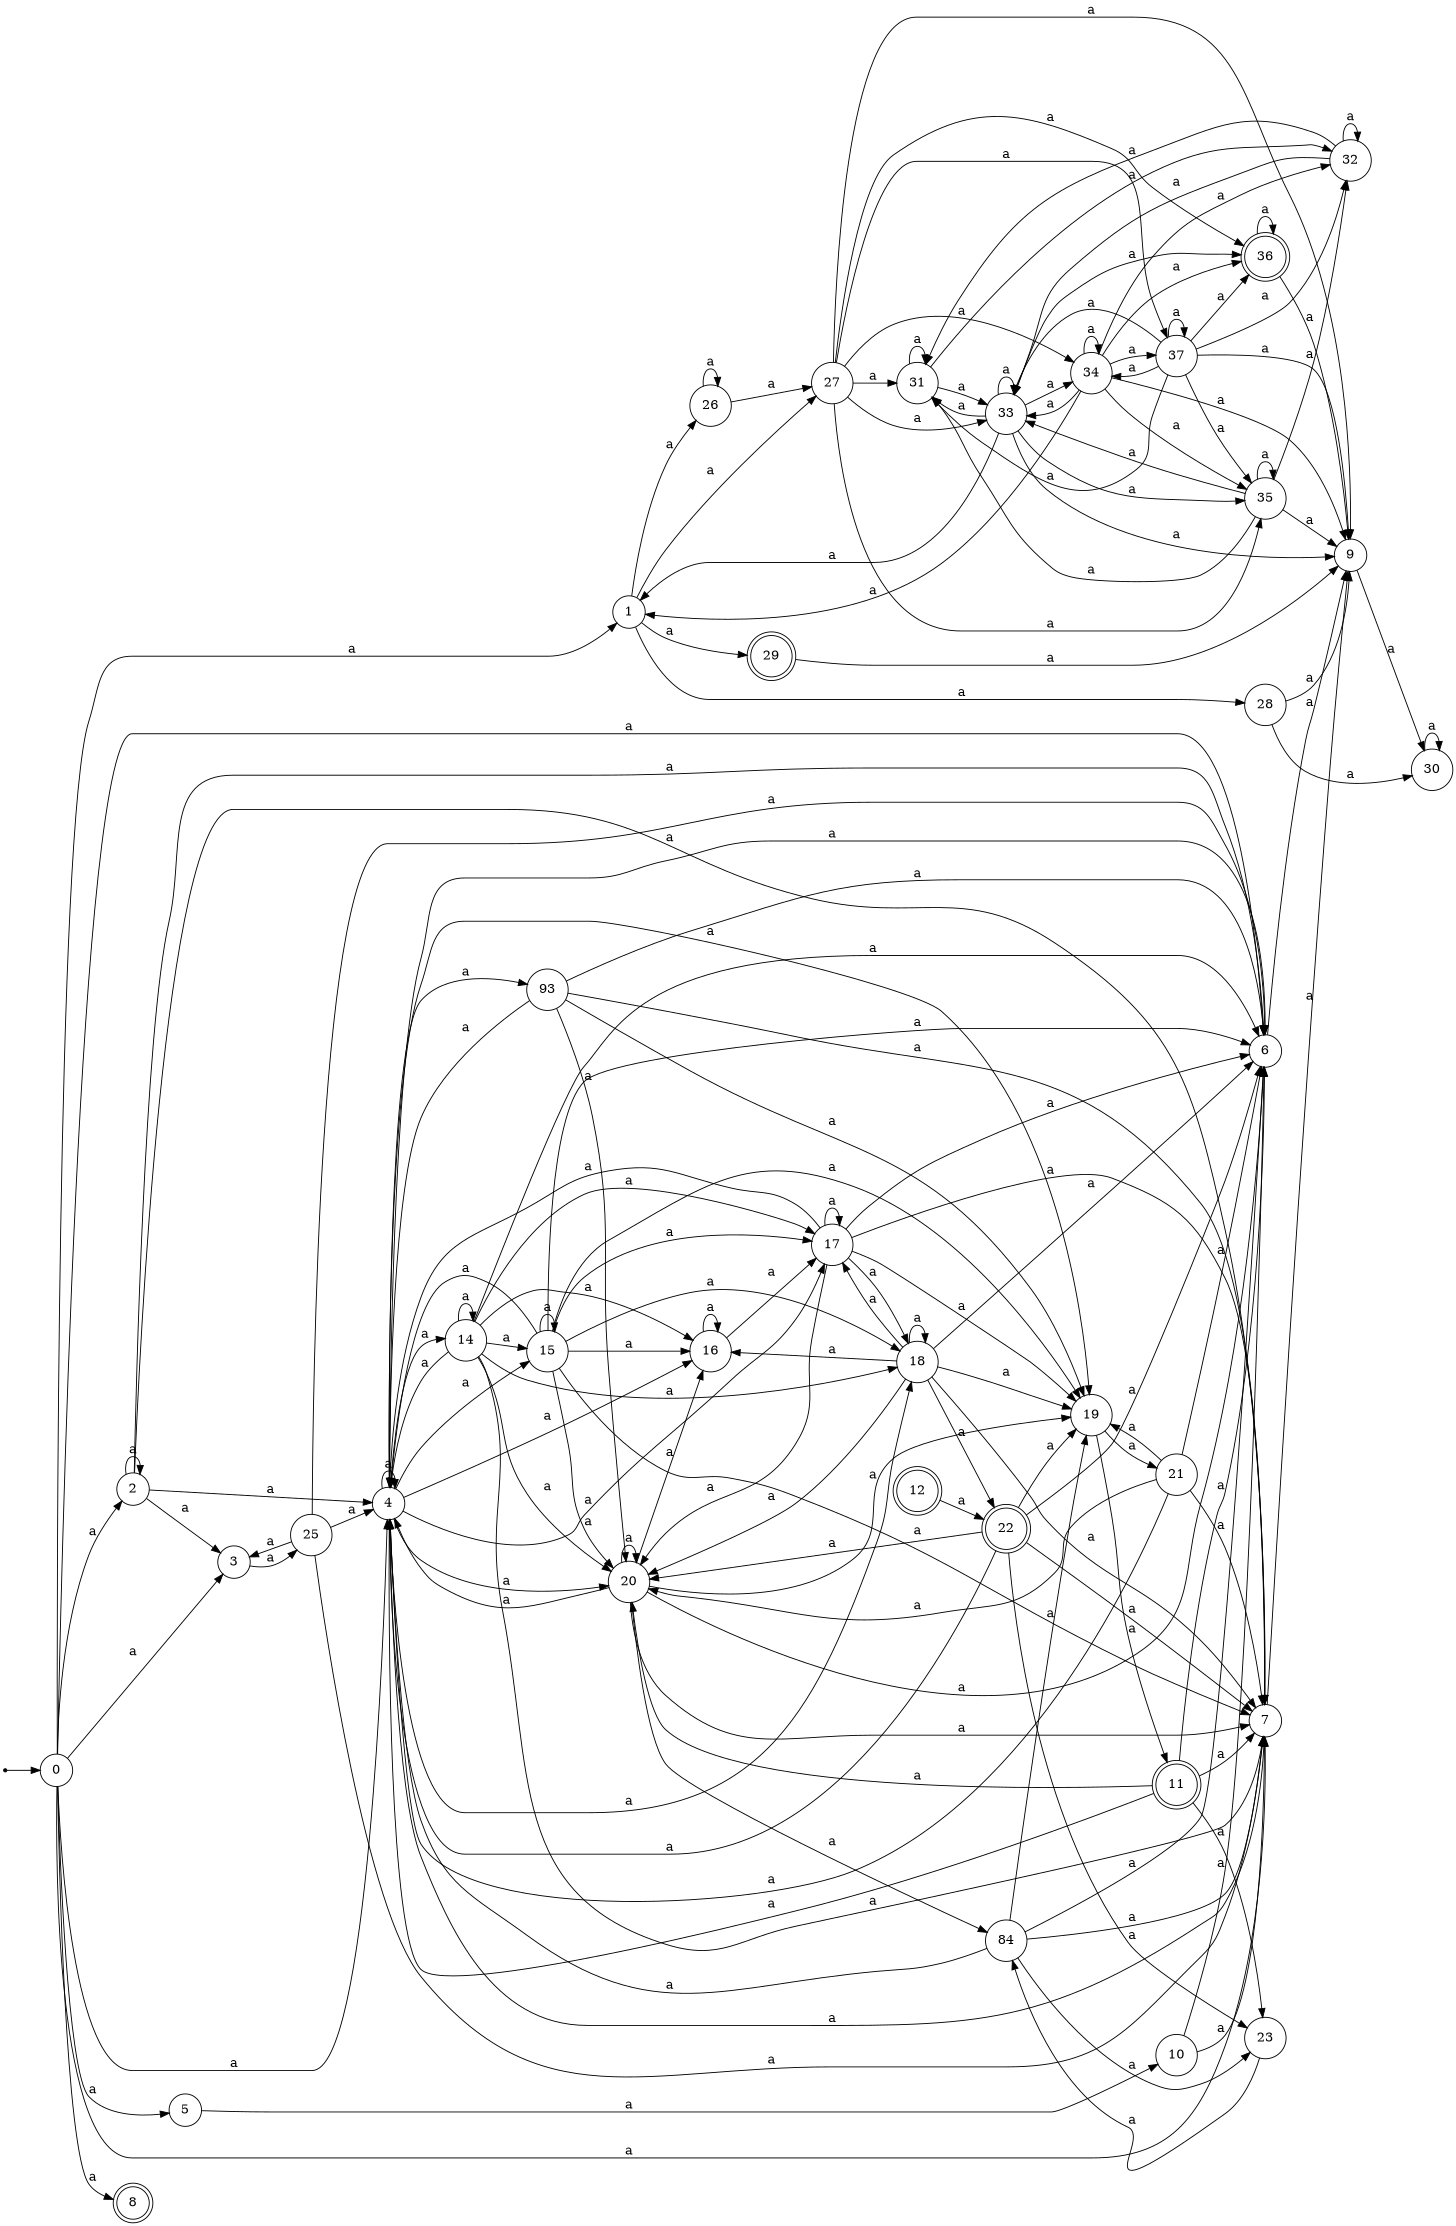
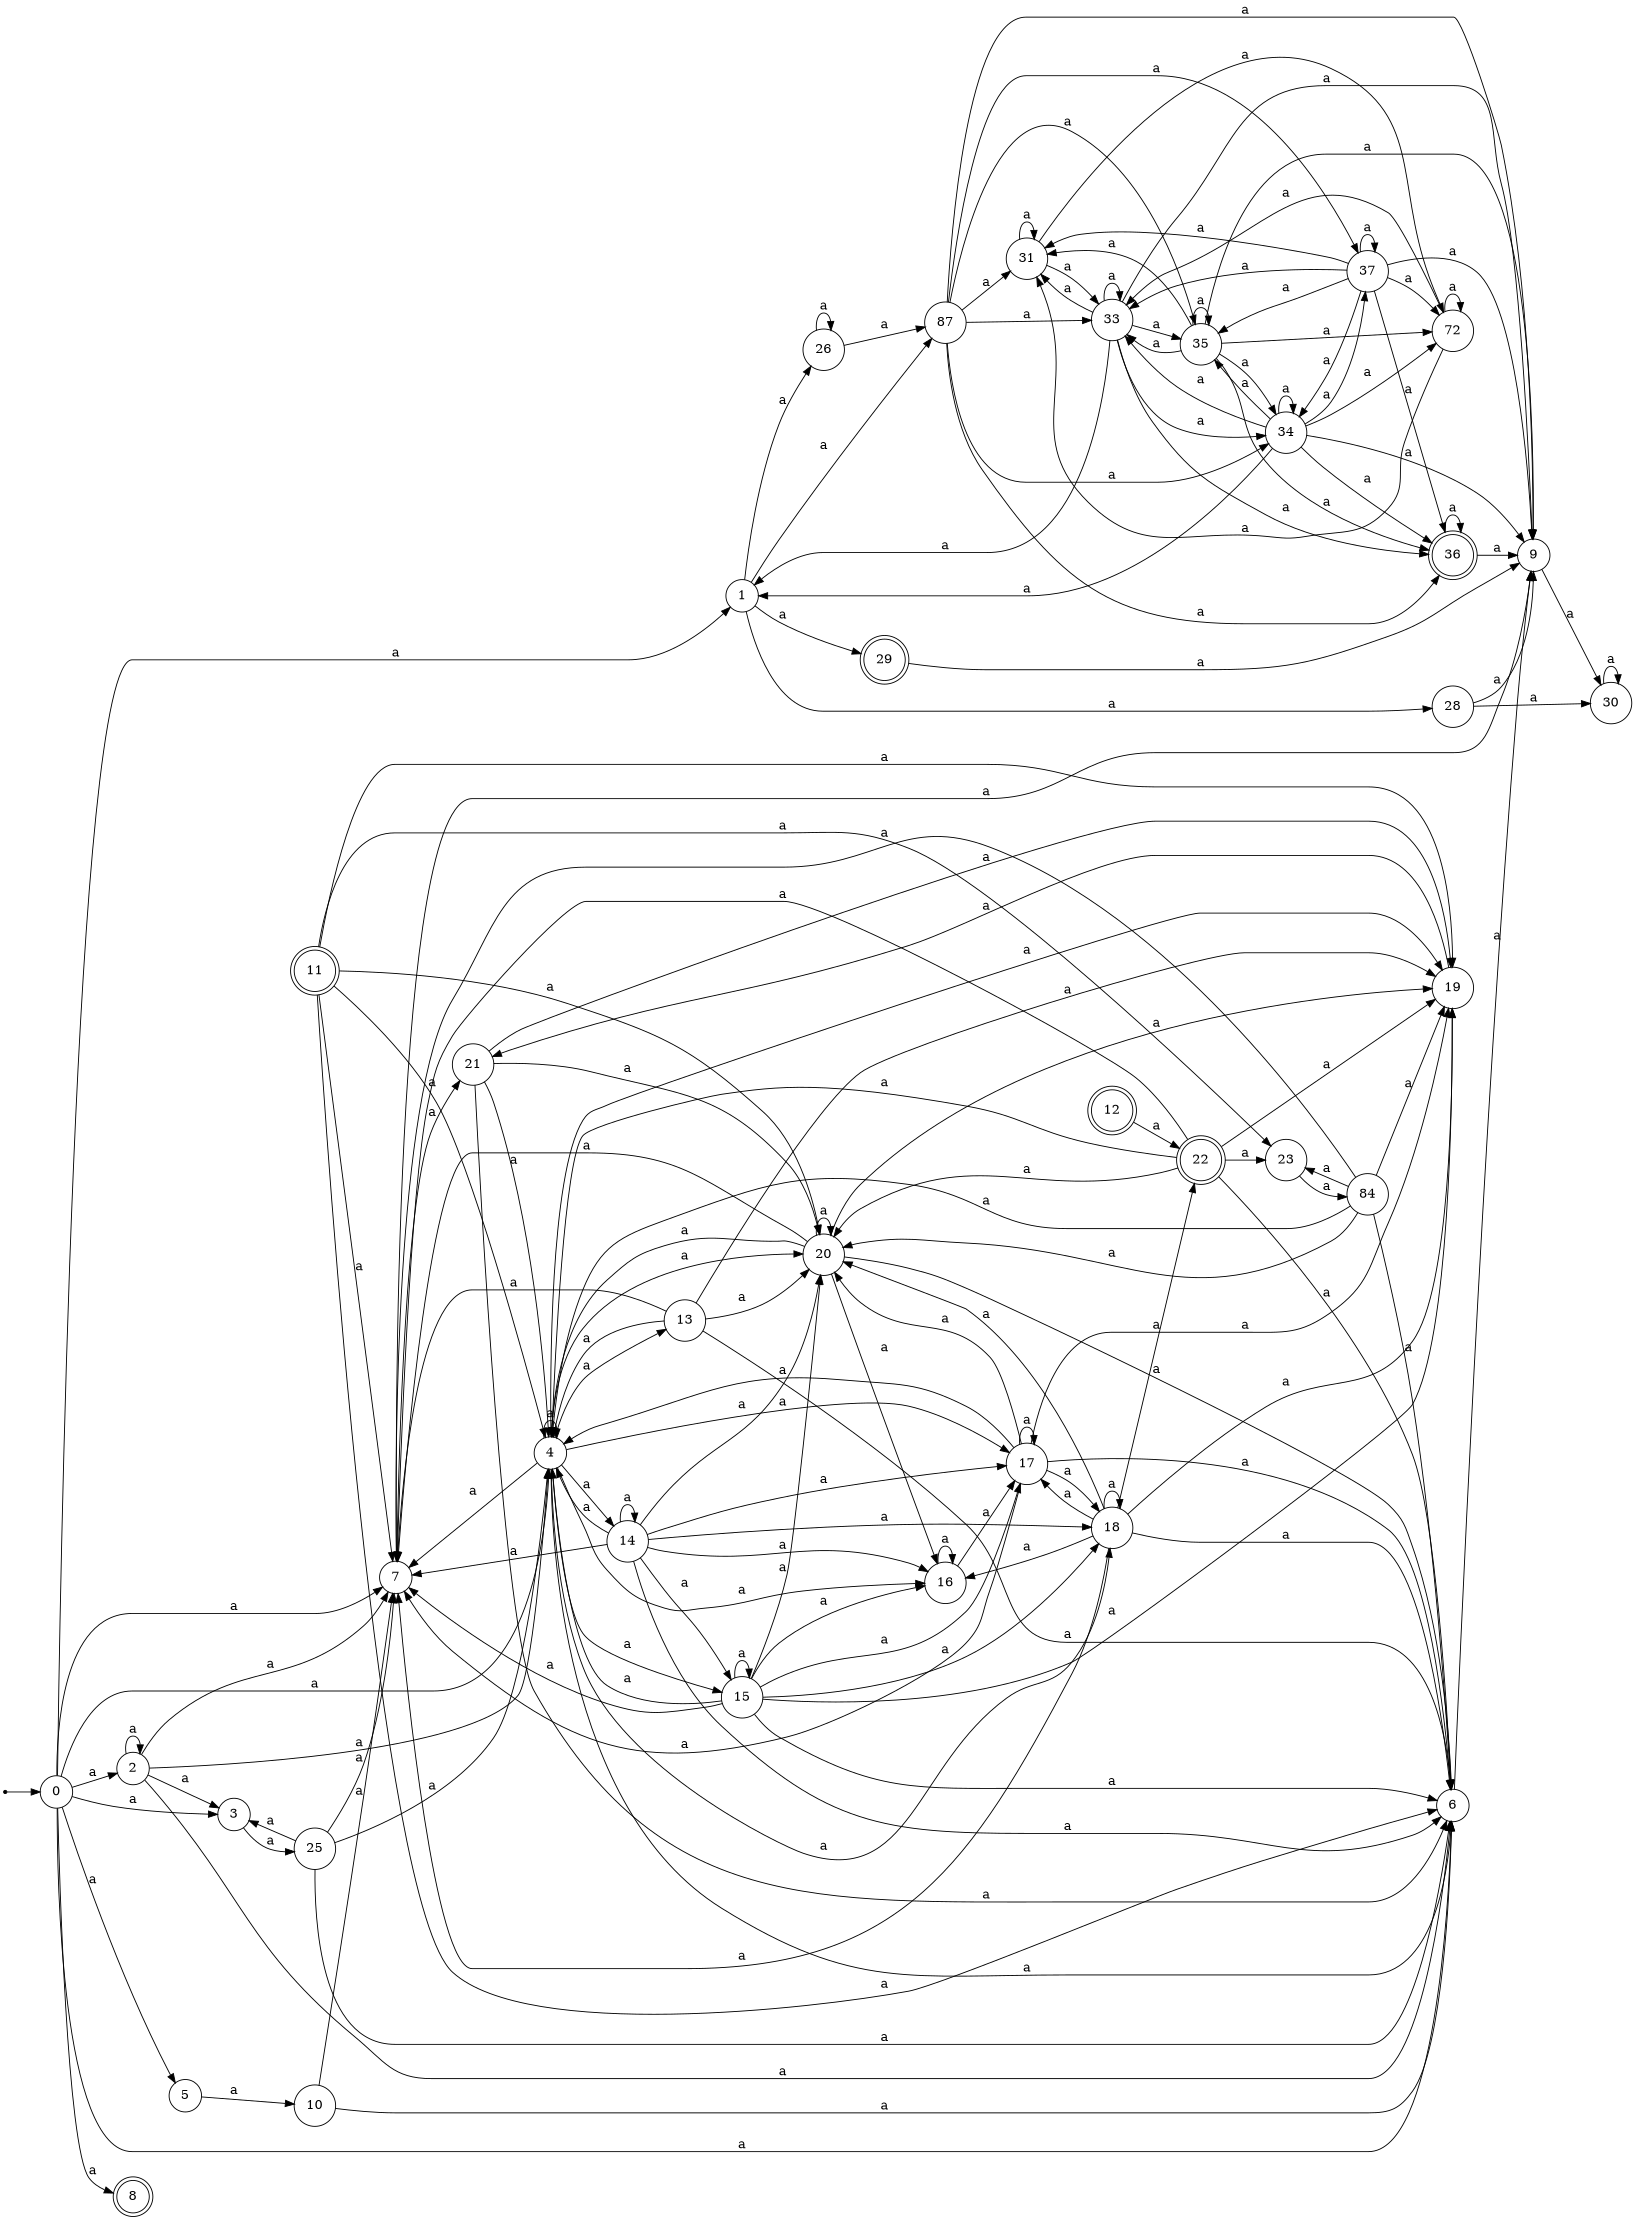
  digraph {
    rankdir=LR
    node [shape=circle]
    dummy0 [shape=point]
    0
    1
    2
    3
    4
    5
    6
    7
    8 [shape=doublecircle]
    26
-   27
+   27 [label=87]
    28
    29 [shape=doublecircle]
    25
-   13 [label=93]
+   13
    14
    15
    16
    17
    18
    19
    20
    10
    9
    31
    33
    34
    35
    36 [shape=doublecircle]
    37
    30
    11 [shape=doublecircle]
    23
    12 [shape=doublecircle]
    22 [shape=doublecircle]
    21
    n38 [label=84]
-   32
+   32 [label=72]
    dummy0 -> 0
    0 -> 1 [label=a]
    0 -> 2 [label=a]
    0 -> 3 [label=a]
    0 -> 4 [label=a]
    0 -> 5 [label=a]
    0 -> 6 [label=a]
    0 -> 7 [label=a]
    0 -> 8 [label=a]
    1 -> 26 [label=a]
    1 -> 27 [label=a]
    1 -> 28 [label=a]
    1 -> 29 [label=a]
    2 -> 2 [label=a]
    2 -> 3 [label=a]
    2 -> 4 [label=a]
    2 -> 6 [label=a]
    2 -> 7 [label=a]
    3 -> 25 [label=a]
    4 -> 4 [label=a]
    4 -> 6 [label=a]
    4 -> 7 [label=a]
    4 -> 13 [label=a]
    4 -> 14 [label=a]
    4 -> 15 [label=a]
    4 -> 16 [label=a]
    4 -> 17 [label=a]
    4 -> 18 [label=a]
    4 -> 19 [label=a]
    4 -> 20 [label=a]
    5 -> 10 [label=a]
    6 -> 9 [label=a]
    7 -> 9 [label=a]
    26 -> 26 [label=a]
    26 -> 27 [label=a]
    27 -> 9 [label=a]
    27 -> 31 [label=a]
    27 -> 33 [label=a]
    27 -> 34 [label=a]
    27 -> 35 [label=a]
    27 -> 36 [label=a]
    27 -> 37 [label=a]
    28 -> 9 [label=a]
    28 -> 30 [label=a]
    29 -> 9 [label=a]
    25 -> 3 [label=a]
    25 -> 4 [label=a]
    25 -> 6 [label=a]
    25 -> 7 [label=a]
    13 -> 4 [label=a]
    13 -> 6 [label=a]
    13 -> 7 [label=a]
    13 -> 19 [label=a]
    13 -> 20 [label=a]
    14 -> 4 [label=a]
    14 -> 6 [label=a]
    14 -> 7 [label=a]
    14 -> 14 [label=a]
    14 -> 15 [label=a]
    14 -> 16 [label=a]
    14 -> 17 [label=a]
    14 -> 18 [label=a]
    14 -> 20 [label=a]
    15 -> 4 [label=a]
    15 -> 6 [label=a]
    15 -> 7 [label=a]
    15 -> 15 [label=a]
    15 -> 16 [label=a]
    15 -> 17 [label=a]
    15 -> 18 [label=a]
    15 -> 19 [label=a]
    15 -> 20 [label=a]
    16 -> 16 [label=a]
    16 -> 17 [label=a]
    17 -> 4 [label=a]
    17 -> 6 [label=a]
    17 -> 7 [label=a]
    17 -> 17 [label=a]
    17 -> 18 [label=a]
    17 -> 19 [label=a]
    17 -> 20 [label=a]
    18 -> 6 [label=a]
    18 -> 7 [label=a]
    18 -> 16 [label=a]
    18 -> 17 [label=a]
    18 -> 18 [label=a]
    18 -> 19 [label=a]
    18 -> 20 [label=a]
    18 -> 22 [label=a]
    19 -> 21 [label=a]
    20 -> 4 [label=a]
    20 -> 6 [label=a]
    20 -> 7 [label=a]
    20 -> 16 [label=a]
    20 -> 19 [label=a]
    20 -> 20 [label=a]
    10 -> 6 [label=a]
    10 -> 7 [label=a]
    9 -> 30 [label=a]
    31 -> 31 [label=a]
    31 -> 33 [label=a]
    31 -> 32 [label=a]
    33 -> 1 [label=a]
    33 -> 9 [label=a]
    33 -> 31 [label=a]
    33 -> 33 [label=a]
    33 -> 34 [label=a]
    33 -> 35 [label=a]
    33 -> 36 [label=a]
    34 -> 1 [label=a]
    34 -> 9 [label=a]
    34 -> 33 [label=a]
    34 -> 34 [label=a]
    34 -> 35 [label=a]
    34 -> 36 [label=a]
    34 -> 37 [label=a]
    34 -> 32 [label=a]
    35 -> 9 [label=a]
    35 -> 31 [label=a]
    35 -> 33 [label=a]
+   35 -> 34 [label=a]
    35 -> 35 [label=a]
+   35 -> 36 [label=a]
    35 -> 32 [label=a]
    36 -> 9 [label=a]
    36 -> 36 [label=a]
    37 -> 9 [label=a]
    37 -> 31 [label=a]
    37 -> 33 [label=a]
    37 -> 34 [label=a]
    37 -> 35 [label=a]
    37 -> 36 [label=a]
    37 -> 37 [label=a]
    37 -> 32 [label=a]
    30 -> 30 [label=a]
    11 -> 4 [label=a]
    11 -> 6 [label=a]
    11 -> 7 [label=a]
-   19 -> 11 [label=a]
+   11 -> 19 [label=a]
    11 -> 20 [label=a]
    11 -> 23 [label=a]
    23 -> n38 [label=a]
    12 -> 22 [label=a]
    22 -> 4 [label=a]
    22 -> 6 [label=a]
    22 -> 7 [label=a]
    22 -> 19 [label=a]
    22 -> 20 [label=a]
    22 -> 23 [label=a]
    21 -> 4 [label=a]
    21 -> 6 [label=a]
-   21 -> 7 [label=a]
+   7 -> 21 [label=a]
    21 -> 19 [label=a]
    21 -> 20 [label=a]
    n38 -> 4 [label=a]
    n38 -> 6 [label=a]
    n38 -> 7 [label=a]
    n38 -> 19 [label=a]
-   20 -> n38 [label=a]
+   n38 -> 20 [label=a]
    n38 -> 23 [label=a]
    32 -> 31 [label=a]
    32 -> 33 [label=a]
    32 -> 32 [label=a]
  }
